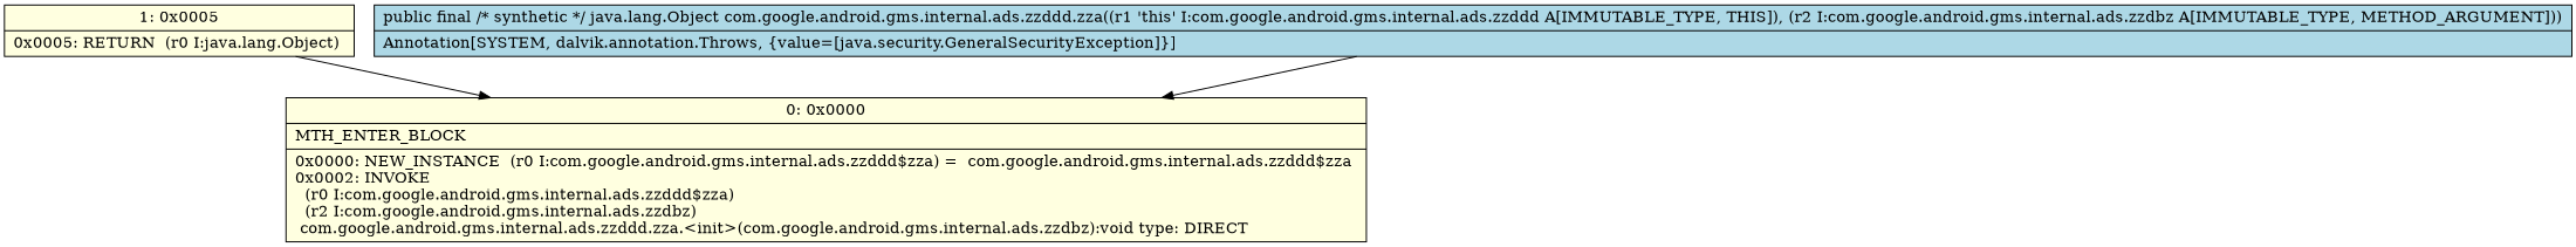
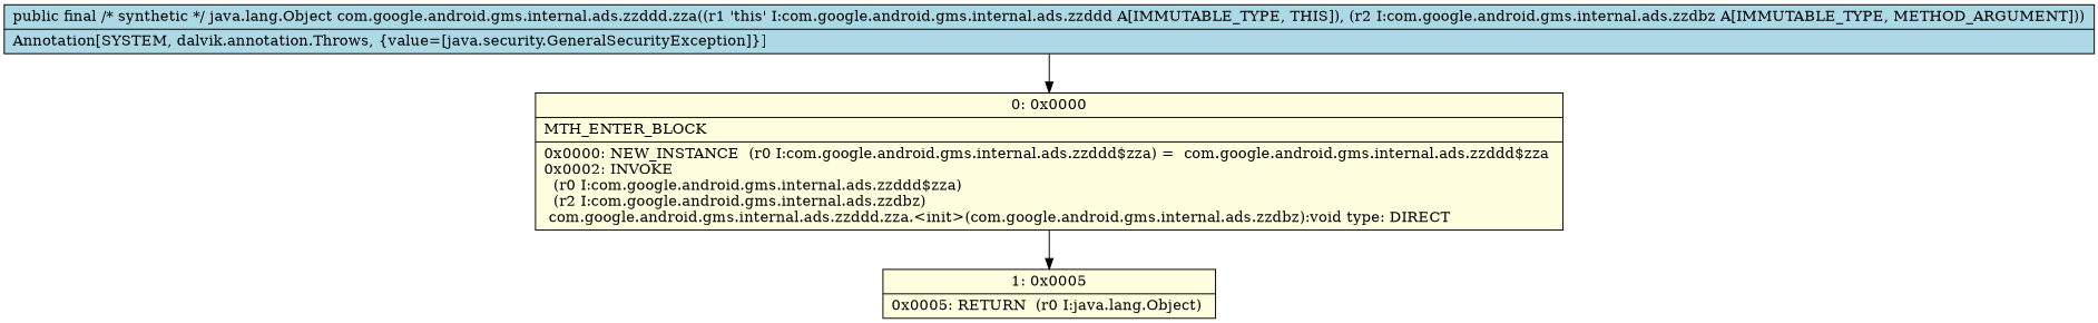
  digraph {
    node [shape=record style=filled fillcolor=lightyellow]
    n1 [label="{0\:\ 0x0000|MTH_ENTER_BLOCK\l|0x0000: NEW_INSTANCE  (r0 I:com.google.android.gms.internal.ads.zzddd$zza) =  com.google.android.gms.internal.ads.zzddd$zza \l0x0002: INVOKE  \l  (r0 I:com.google.android.gms.internal.ads.zzddd$zza)\l  (r2 I:com.google.android.gms.internal.ads.zzdbz)\l com.google.android.gms.internal.ads.zzddd.zza.\<init\>(com.google.android.gms.internal.ads.zzdbz):void type: DIRECT \l}"]
    n2 [label="{1\:\ 0x0005|0x0005: RETURN  (r0 I:java.lang.Object) \l}"]
    n3 [label="{public final \/* synthetic *\/ java.lang.Object com.google.android.gms.internal.ads.zzddd.zza((r1 'this' I:com.google.android.gms.internal.ads.zzddd A[IMMUTABLE_TYPE, THIS]), (r2 I:com.google.android.gms.internal.ads.zzdbz A[IMMUTABLE_TYPE, METHOD_ARGUMENT]))  | Annotation[SYSTEM, dalvik.annotation.Throws, \{value=[java.security.GeneralSecurityException]\}]\l}" fillcolor=lightblue]
-   n2 -> n1
+   n1 -> n2
    n3 -> n1
  }
